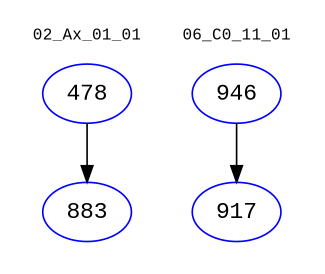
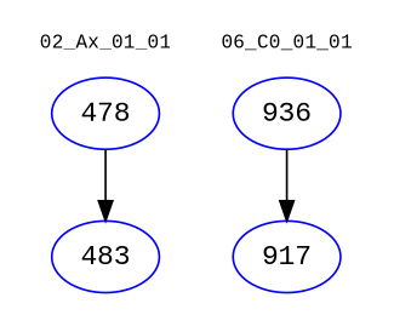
  digraph {
    fontname="Liberation Mono"
    node [color=blue fontname="Liberation Mono"]
    edge [color=black fontname="Liberation Mono"]
    n1 [label=478]
-   n2 [label=883]
-   n3 [label=946]
+   n2 [label=483]
+   n3 [label=936]
    n4 [label=917]
    subgraph cluster_1 {
      color=white
      fontsize=10
      label="02_Ax_01_01"
      n1
      n2
    }
    subgraph cluster_2 {
      color=white
      fontsize=10
-     label="06_C0_11_01"
+     label="06_C0_01_01"
      n3
      n4
    }
    n1 -> n2
    n3 -> n4
  }
